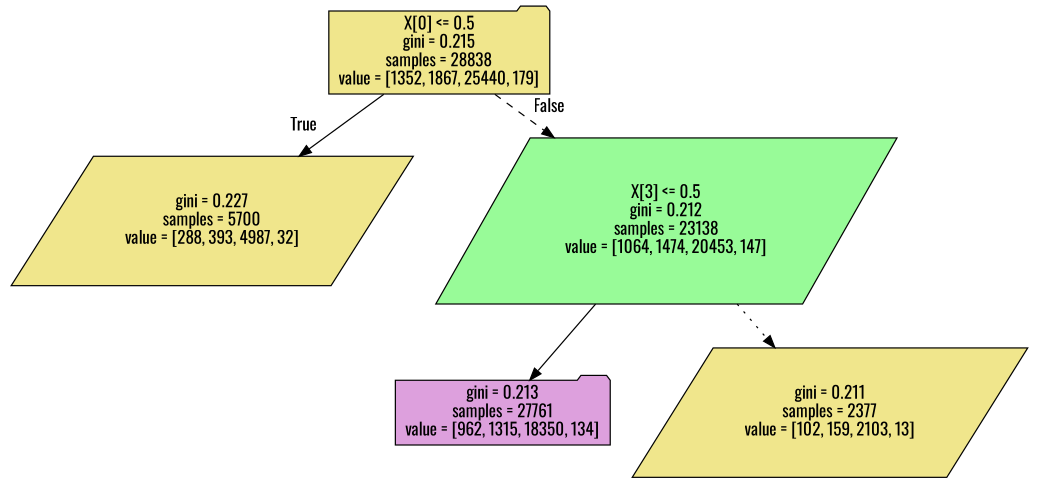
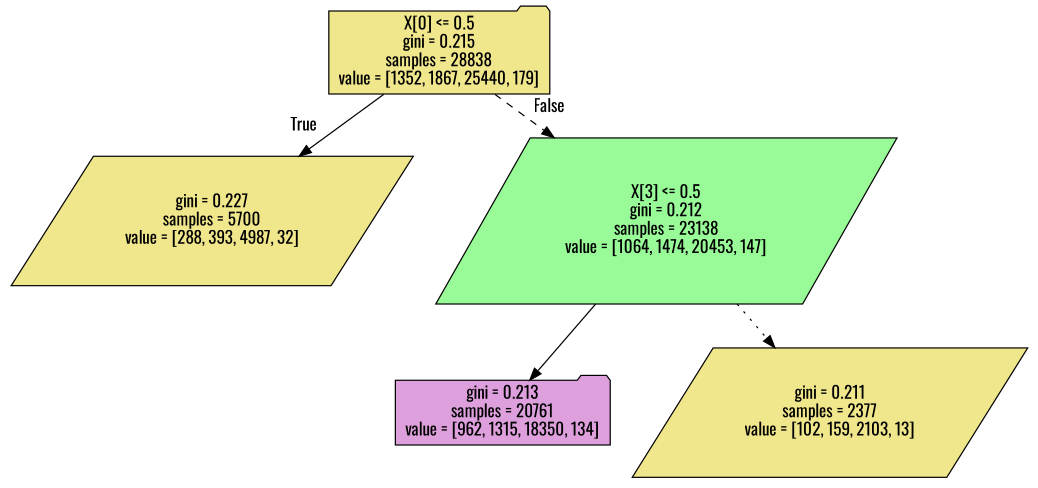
  digraph {
    fontname=Oswald
    node [shape=parallelogram style=filled fillcolor=khaki fontname=Oswald]
    edge [style=solid fontname=Oswald]
    n1 [label="X[0] <= 0.5\ngini = 0.215\nsamples = 28838\nvalue = [1352, 1867, 25440, 179]" shape=folder]
    n2 [label="gini = 0.227\nsamples = 5700\nvalue = [288, 393, 4987, 32]"]
    n3 [label="X[3] <= 0.5\ngini = 0.212\nsamples = 23138\nvalue = [1064, 1474, 20453, 147]" fillcolor=palegreen]
-   n4 [label="gini = 0.213\nsamples = 27761\nvalue = [962, 1315, 18350, 134]" shape=folder fillcolor=plum]
+   n4 [label="gini = 0.213\nsamples = 20761\nvalue = [962, 1315, 18350, 134]" shape=folder fillcolor=plum]
    n5 [label="gini = 0.211\nsamples = 2377\nvalue = [102, 159, 2103, 13]"]
    n1 -> n2 [headlabel=True labelangle=45 labeldistance=2.5]
    n1 -> n3 [headlabel=False labelangle=-45 labeldistance=2.5 style=dashed]
    n3 -> n4
    n3 -> n5 [style=dotted]
  }
